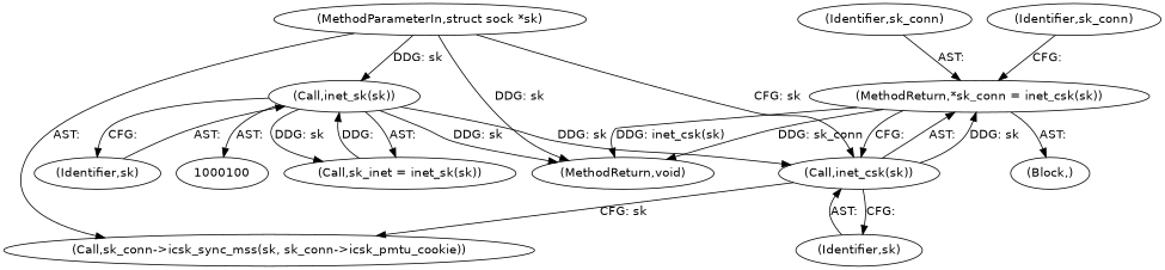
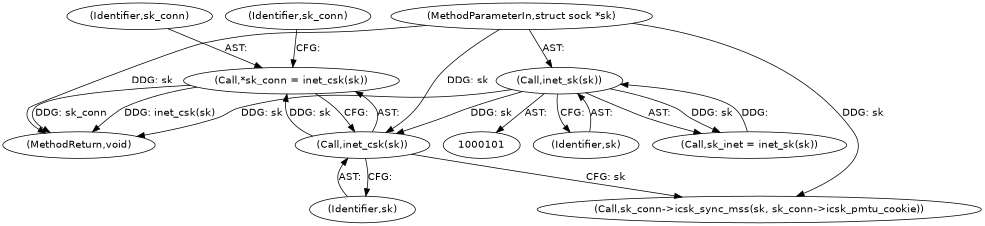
  digraph {
    fontname="DejaVu Sans"
    node [fontname="DejaVu Sans"]
    edge [fontname="DejaVu Sans"]
-   n1 [label="(MethodReturn,*sk_conn = inet_csk(sk))"]
+   n1 [label="(Call,*sk_conn = inet_csk(sk))"]
    n2 [label="(Call,inet_csk(sk))"]
    n3 [label="(MethodReturn,void)"]
-   n4 [label="(Block,)"]
    n5 [label="(Identifier,sk)"]
    n6 [label="(Call,sk_conn->icsk_sync_mss(sk, sk_conn->icsk_pmtu_cookie))"]
    n7 [label="(Call,inet_sk(sk))"]
    n8 [label="(Identifier,sk)"]
    n9 [label="(Call,sk_inet = inet_sk(sk))"]
-   1000100
+   1000100 [label=1000101]
    n11 [label="(MethodParameterIn,struct sock *sk)"]
    n12 [label="(Identifier,sk_conn)"]
    n13 [label="(Identifier,sk_conn)"]
    n1 -> n2 [label="CFG: "]
    n1 -> n3 [label="DDG: sk_conn"]
    n1 -> n3 [label="DDG: inet_csk(sk)"]
-   n1 -> n4 [label="AST: "]
    n2 -> n1 [label="AST: "]
    n2 -> n1 [label="DDG: sk"]
    n2 -> n5 [label="CFG: "]
    n2 -> n6 [label="CFG: sk"]
    n5 -> n2 [label="AST: "]
    n7 -> n2 [label="DDG: sk"]
    n7 -> n3 [label="DDG: sk"]
    n7 -> n8 [label="CFG: "]
    n7 -> n9 [label="AST: "]
    n7 -> n9 [label="DDG: sk"]
    n7 -> 1000100 [label="AST: "]
    n8 -> n7 [label="AST: "]
    n9 -> n7 [label="DDG: "]
-   n11 -> n2 [label="CFG: sk"]
+   n11 -> n2 [label="DDG: sk"]
    n11 -> n3 [label="DDG: sk"]
-   n11 -> n6 [label="AST: "]
-   n11 -> n7 [label="DDG: sk"]
+   n11 -> n6 [label="DDG: sk"]
+   n11 -> n7 [label="AST: "]
    n12 -> n1 [label="AST: "]
    n13 -> n1 [label="CFG: "]
  }
